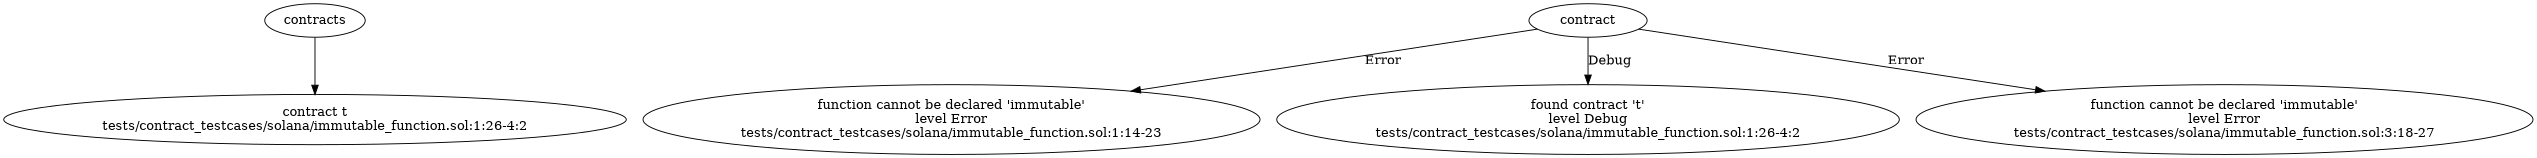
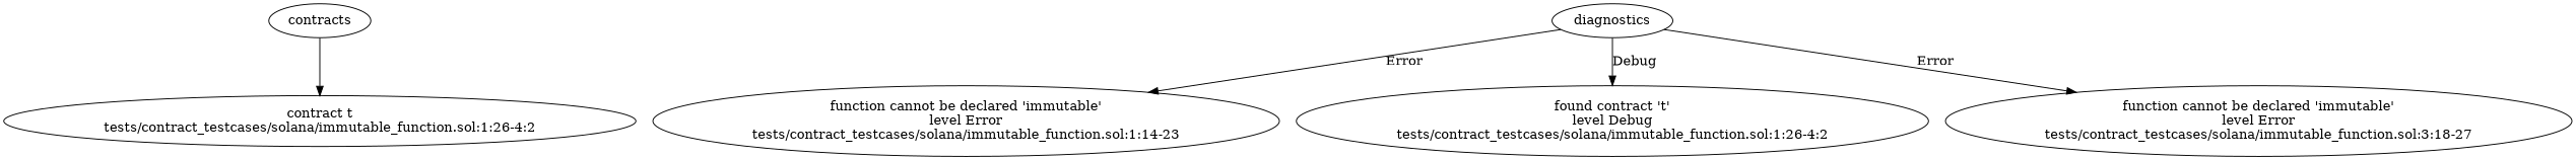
  strict digraph {
    n1 [label="contract t\ntests/contract_testcases/solana/immutable_function.sol:1:26-4:2"]
    n2 [label="function cannot be declared 'immutable'\nlevel Error\ntests/contract_testcases/solana/immutable_function.sol:1:14-23"]
    n3 [label="found contract 't'\nlevel Debug\ntests/contract_testcases/solana/immutable_function.sol:1:26-4:2"]
    n4 [label="function cannot be declared 'immutable'\nlevel Error\ntests/contract_testcases/solana/immutable_function.sol:3:18-27"]
    contracts
-   diagnostics [label=contract]
+   diagnostics
    contracts -> n1
    diagnostics -> n2 [label=Error]
    diagnostics -> n3 [label=Debug]
    diagnostics -> n4 [label=Error]
  }
